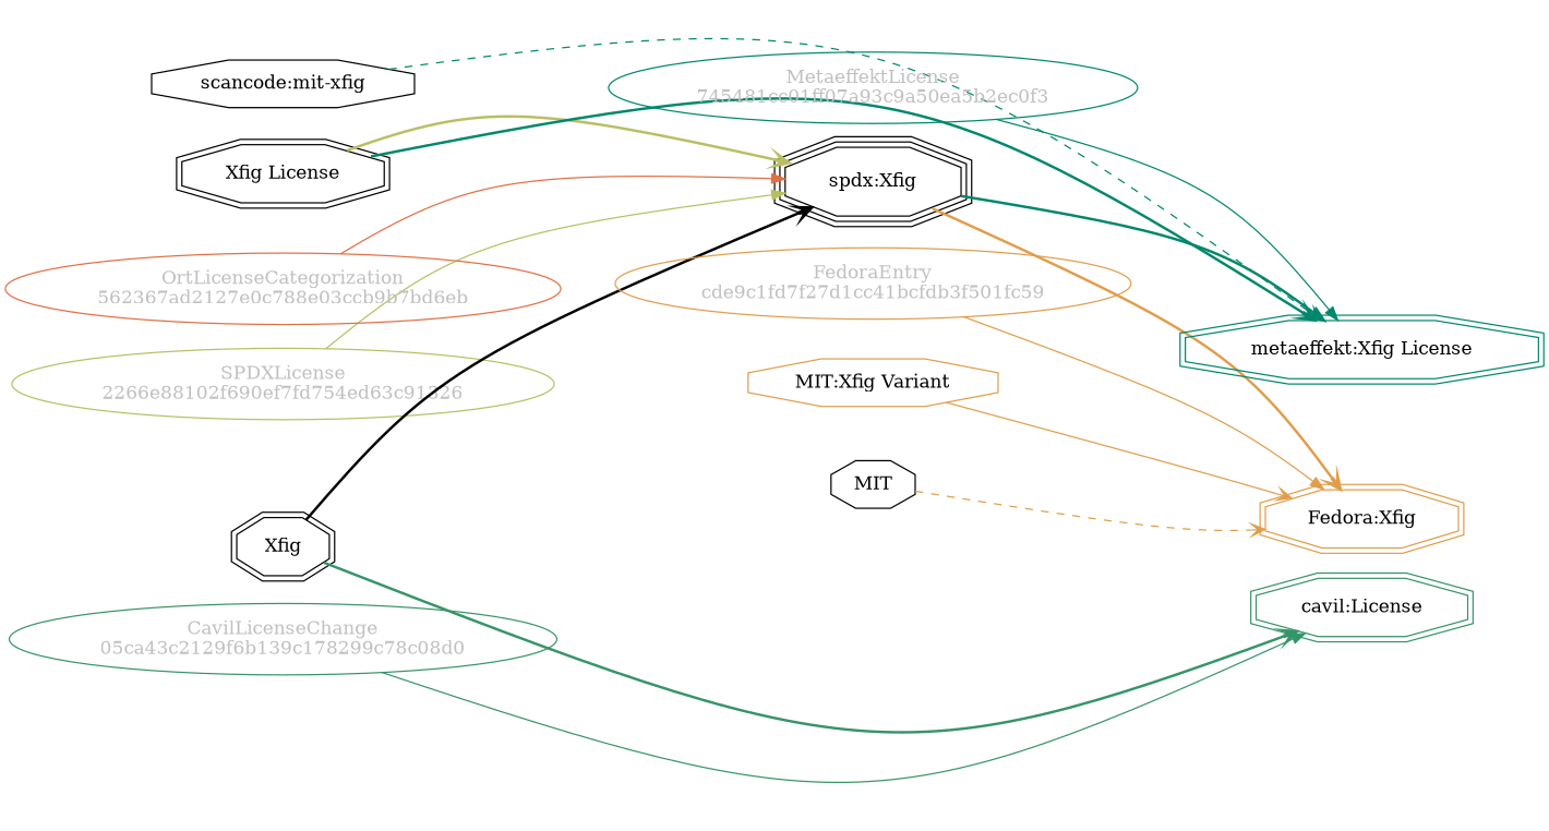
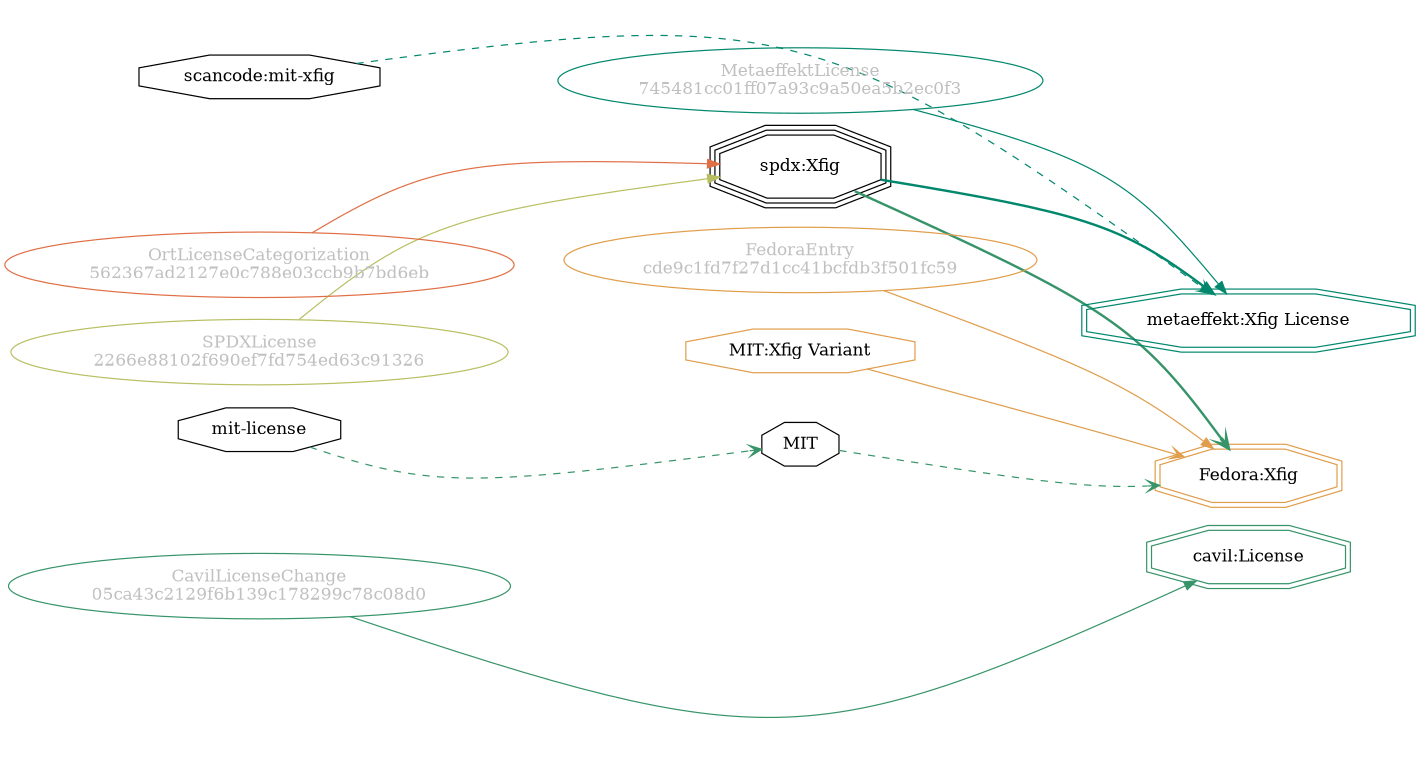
  strict digraph {
    rankdir=LR
    splines=curved
    node [shape=doubleoctagon]
    edge [arrowhead=vee color="#e09d4b" style=bold weight=0.5]
    n1 [label=MIT shape=octagon]
    n2 [color="#e09d4b" label="Fedora:Xfig"]
    n3 [color="#b8bf62" fillcolor="beige;1" fontcolor=gray label="SPDXLicense\n2266e88102f690ef7fd754ed63c91326" shape=ellipse]
    n4 [label="spdx:Xfig" shape=tripleoctagon]
    n5 [color="#00876c" label="metaeffekt:Xfig License"]
-   n6 [label=Xfig]
    n7 [color="#379469" label="cavil:License"]
-   n8 [label="Xfig License"]
    n9 [color="#e09d4b" fillcolor="beige;1" fontcolor=gray label="FedoraEntry\ncde9c1fd7f27d1cc41bcfdb3f501fc59" shape=ellipse]
    n10 [color="#e09d4b" label="MIT:Xfig Variant" shape=octagon]
    n11 [label="scancode:mit-xfig" shape=octagon]
+   n12 [label="mit-license" shape=octagon]
    n13 [color="#e06f45" fillcolor="beige;1" fontcolor=gray label="OrtLicenseCategorization\n562367ad2127e0c788e03ccb9b7bd6eb" shape=ellipse]
    n14 [color="#379469" fillcolor="beige;1" fontcolor=gray label="CavilLicenseChange\n05ca43c2129f6b139c178299c78c08d0" shape=ellipse]
    n15 [color="#00876c" fillcolor="beige;1" fontcolor=gray label="MetaeffektLicense\n745481cc01ff07a93c9a50ea5b2ec0f3" shape=ellipse]
-   n1 -> n2 [style=dashed]
+   n1 -> n2 [color="#379469" style=dashed]
    n3 -> n4 [color="#b8bf62" arrowhead="" style=""]
-   n4 -> n2 [weight=0.7]
+   n4 -> n2 [color="#379469" weight=0.7]
    n4 -> n5 [arrowhead=normal color="#00876c" weight=0.7]
-   n6 -> n4 [weight=0.7 color=""]
-   n6 -> n7 [color="#379469" weight=0.7]
-   n8 -> n4 [color="#b8bf62" weight=0.7]
-   n8 -> n5 [color="#00876c" weight=0.7]
    n9 -> n2 [arrowhead="" style=""]
    n10 -> n2 [style=solid]
    n11 -> n5 [color="#00876c" style=dashed]
+   n12 -> n1 [color="#379469" style=dashed]
    n13 -> n4 [color="#e06f45" arrowhead="" style=""]
    n14 -> n7 [color="#379469" arrowhead="" style=""]
    n15 -> n5 [color="#00876c" arrowhead="" style=""]
  }
